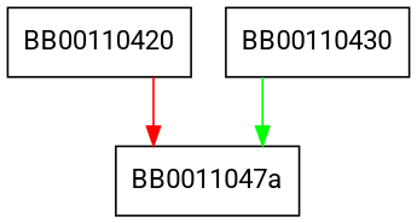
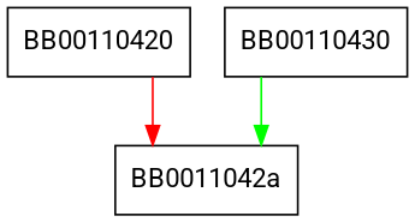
  digraph {
    fontname=Roboto
    splines=ortho
    node [fontname=Roboto shape=box]
    edge [fontname=Roboto]
    BB00110420
-   BB0011042a [label=BB0011047a]
+   BB0011042a
    BB00110430
    BB00110420 -> BB0011042a [color=red]
    BB00110430 -> BB0011042a [color=green]
  }
